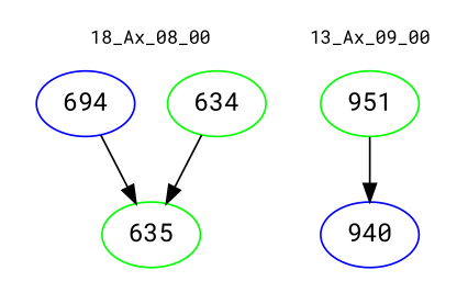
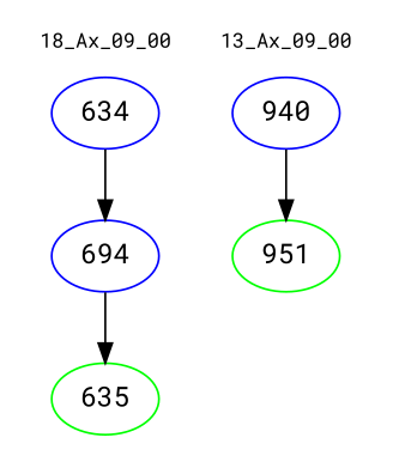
  digraph {
    fontname="Roboto Mono"
    node [color=blue fontname="Roboto Mono"]
    edge [color=black fontname="Roboto Mono"]
-   n1 [color=green label=634]
+   n1 [label=634]
    n2 [label=694]
    n3 [color=green label=635]
    n4 [label=940]
    n5 [color=green label=951]
    subgraph cluster_1 {
      color=white
      fontsize=10
-     label="18_Ax_08_00"
+     label="18_Ax_09_00"
      n1
      n2
      n3
    }
    subgraph cluster_2 {
      color=white
      fontsize=10
      label="13_Ax_09_00"
      n4
      n5
    }
-   n1 -> n3
+   n1 -> n2
    n2 -> n3
-   n5 -> n4
+   n4 -> n5
  }
